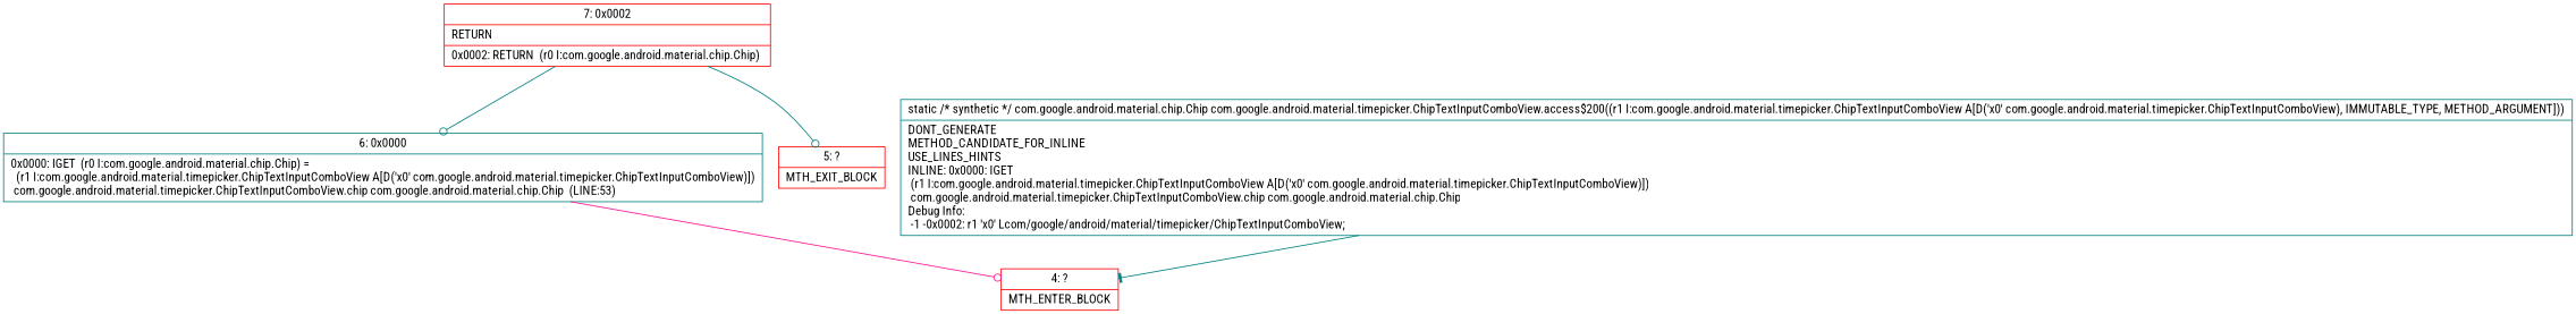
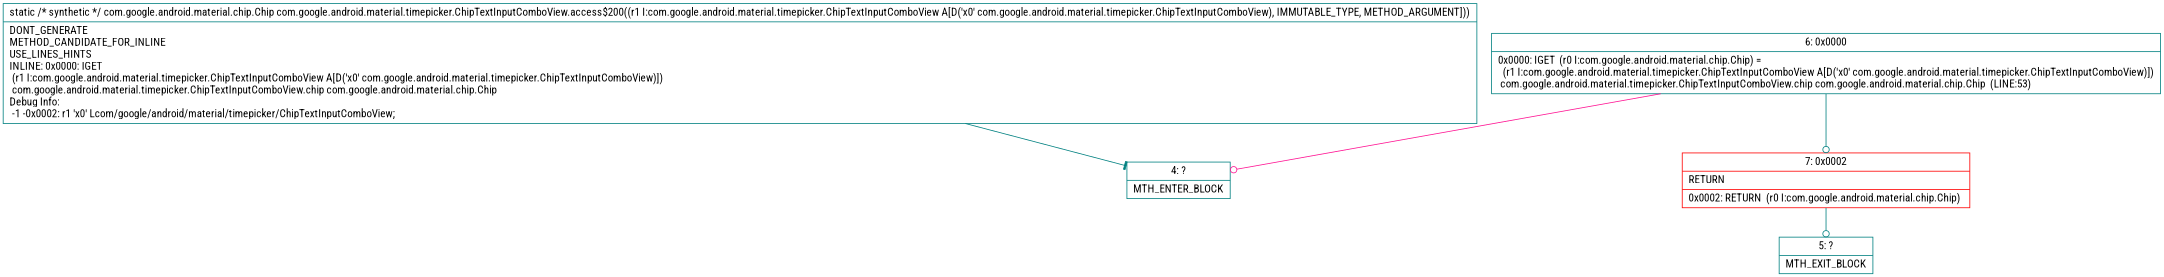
  digraph {
    fontname="Roboto Condensed"
    node [color=red fontname="Roboto Condensed" shape=record]
    edge [arrowhead=odot color=teal fontname="Roboto Condensed"]
-   n1 [label="{4\:\ ?|MTH_ENTER_BLOCK\l}"]
+   n1 [color=teal label="{4\:\ ?|MTH_ENTER_BLOCK\l}"]
    n2 [color=teal label="{6\:\ 0x0000|0x0000: IGET  (r0 I:com.google.android.material.chip.Chip) = \l  (r1 I:com.google.android.material.timepicker.ChipTextInputComboView A[D('x0' com.google.android.material.timepicker.ChipTextInputComboView)])\l com.google.android.material.timepicker.ChipTextInputComboView.chip com.google.android.material.chip.Chip  (LINE:53)\l}"]
    n3 [label="{7\:\ 0x0002|RETURN\l|0x0002: RETURN  (r0 I:com.google.android.material.chip.Chip) \l}"]
-   n4 [label="{5\:\ ?|MTH_EXIT_BLOCK\l}"]
+   n4 [color=teal label="{5\:\ ?|MTH_EXIT_BLOCK\l}"]
    n5 [color=teal label="{static \/* synthetic *\/ com.google.android.material.chip.Chip com.google.android.material.timepicker.ChipTextInputComboView.access$200((r1 I:com.google.android.material.timepicker.ChipTextInputComboView A[D('x0' com.google.android.material.timepicker.ChipTextInputComboView), IMMUTABLE_TYPE, METHOD_ARGUMENT]))  | DONT_GENERATE\lMETHOD_CANDIDATE_FOR_INLINE\lUSE_LINES_HINTS\lINLINE: 0x0000: IGET  \l  (r1 I:com.google.android.material.timepicker.ChipTextInputComboView A[D('x0' com.google.android.material.timepicker.ChipTextInputComboView)])\l com.google.android.material.timepicker.ChipTextInputComboView.chip com.google.android.material.chip.Chip\lDebug Info:\l  \-1 \-0x0002: r1 'x0' Lcom\/google\/android\/material\/timepicker\/ChipTextInputComboView;\l}"]
    n2 -> n1 [color=deeppink]
-   n3 -> n2
+   n2 -> n3
    n3 -> n4
    n5 -> n1 [arrowhead=tee]
  }
